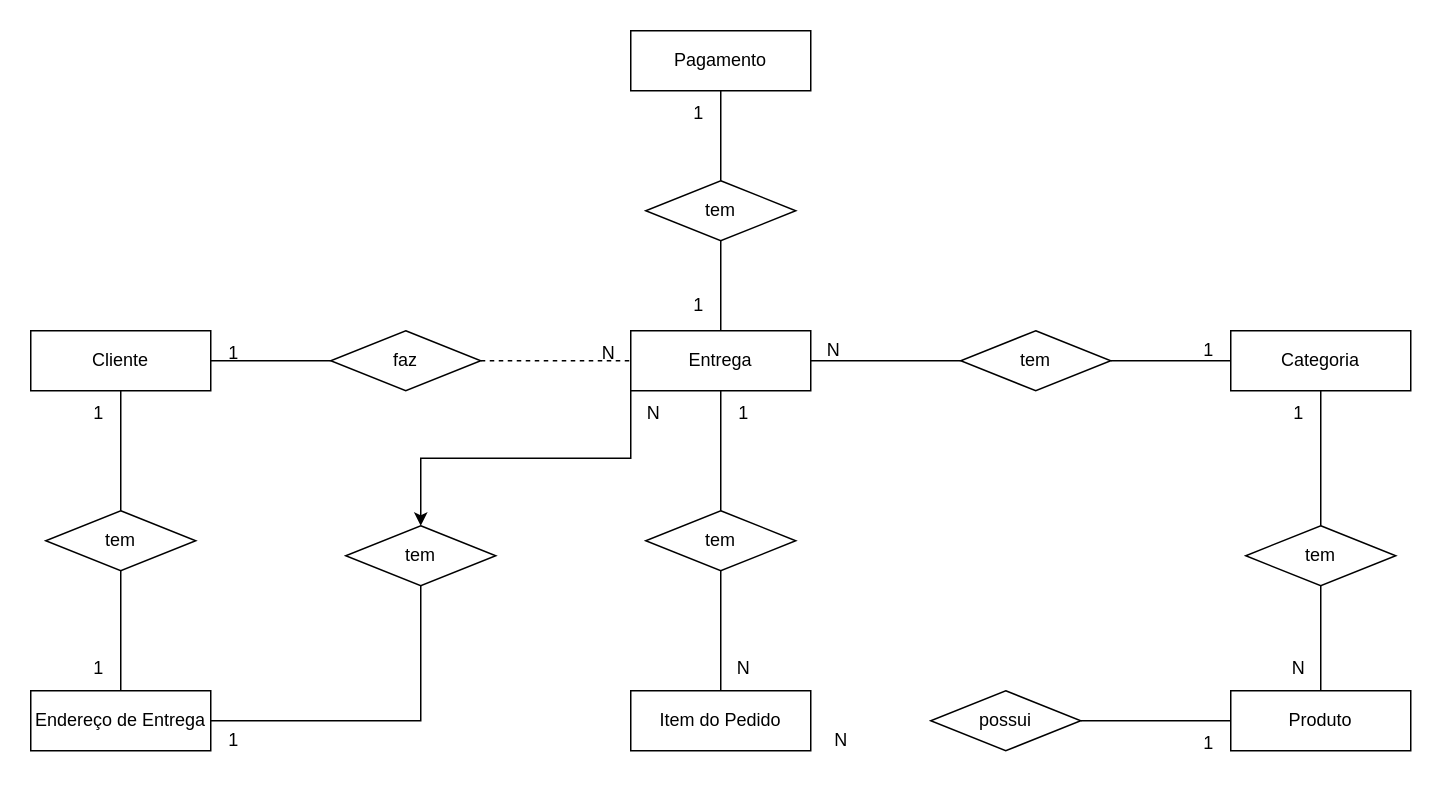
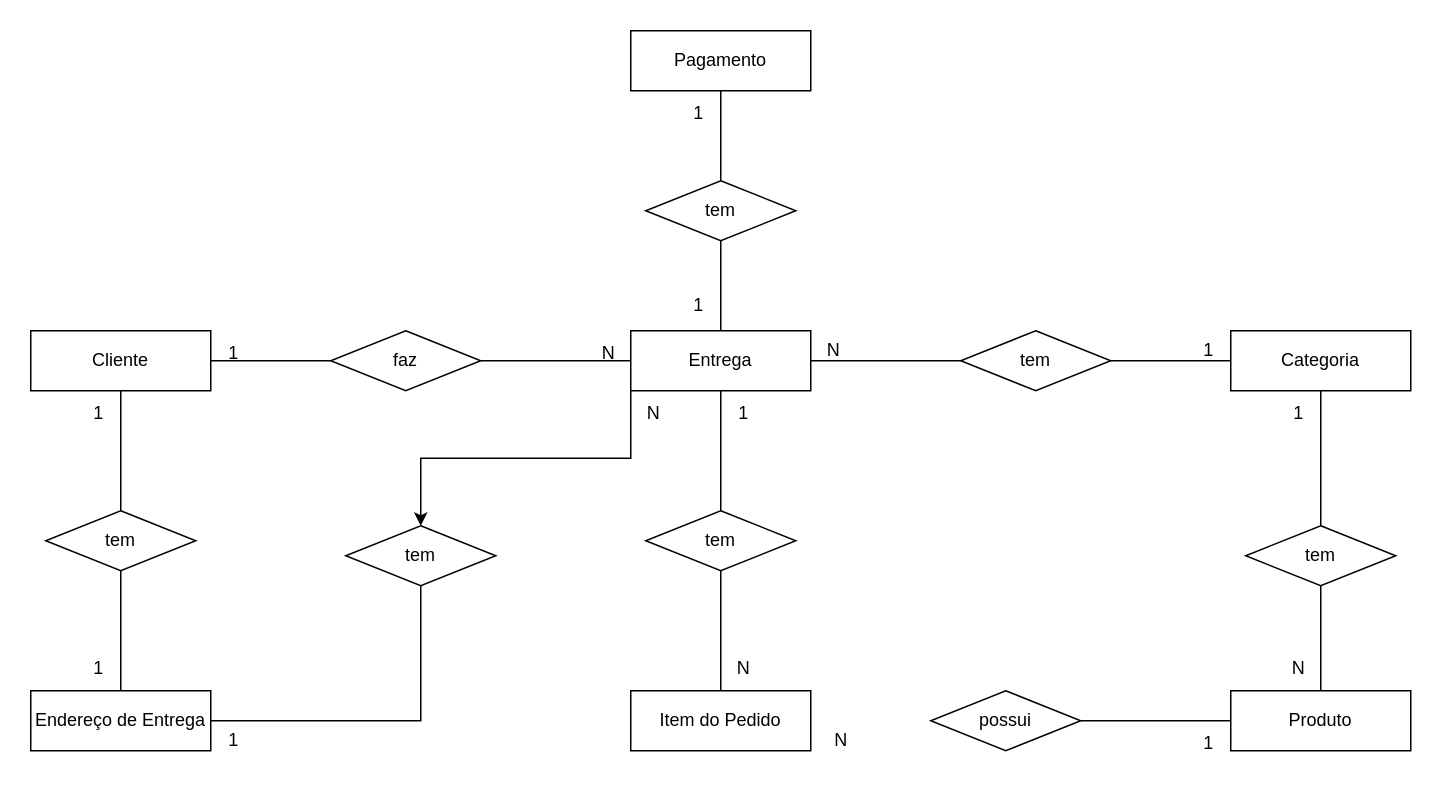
  <mxCell id="0" />
  <mxCell id="1" parent="0" />
  <mxCell id="2" style="edgeStyle=orthogonalEdgeStyle;rounded=0;orthogonalLoop=1;jettySize=auto;html=1;endArrow=none;endFill=0;" edge="1" parent="1" source="4" target="23"><mxGeometry relative="1" as="geometry" /></mxCell>
  <mxCell id="3" style="edgeStyle=orthogonalEdgeStyle;rounded=0;orthogonalLoop=1;jettySize=auto;html=1;exitX=0;exitY=1;exitDx=0;exitDy=0;entryX=0.5;entryY=0;entryDx=0;entryDy=0;" edge="1" parent="1" source="4" target="45"><mxGeometry relative="1" as="geometry" /></mxCell>
  <mxCell id="4" value="Entrega" style="whiteSpace=wrap;html=1;align=center;" vertex="1" parent="1"><mxGeometry x="420" y="220" width="120" height="40" as="geometry" /></mxCell>
  <mxCell id="5" value="Item do Pedido" style="whiteSpace=wrap;html=1;align=center;" vertex="1" parent="1"><mxGeometry x="420" y="460" width="120" height="40" as="geometry" /></mxCell>
  <mxCell id="6" style="edgeStyle=orthogonalEdgeStyle;rounded=0;orthogonalLoop=1;jettySize=auto;html=1;entryX=0.5;entryY=1;entryDx=0;entryDy=0;endArrow=none;endFill=0;" edge="1" parent="1" source="8" target="4"><mxGeometry relative="1" as="geometry" /></mxCell>
  <mxCell id="7" style="edgeStyle=orthogonalEdgeStyle;rounded=0;orthogonalLoop=1;jettySize=auto;html=1;entryX=0.5;entryY=0;entryDx=0;entryDy=0;endArrow=none;endFill=0;" edge="1" parent="1" source="8" target="5"><mxGeometry relative="1" as="geometry" /></mxCell>
  <mxCell id="8" value="tem" style="shape=rhombus;perimeter=rhombusPerimeter;whiteSpace=wrap;html=1;align=center;" vertex="1" parent="1"><mxGeometry x="430" y="340" width="100" height="40" as="geometry" /></mxCell>
  <mxCell id="9" style="edgeStyle=orthogonalEdgeStyle;rounded=0;orthogonalLoop=1;jettySize=auto;html=1;endArrow=none;endFill=0;" edge="1" parent="1" source="10" target="11"><mxGeometry relative="1" as="geometry" /></mxCell>
  <mxCell id="10" value="possui" style="shape=rhombus;perimeter=rhombusPerimeter;whiteSpace=wrap;html=1;align=center;" vertex="1" parent="1"><mxGeometry x="620" y="460" width="100" height="40" as="geometry" /></mxCell>
  <mxCell id="11" value="Produto" style="whiteSpace=wrap;html=1;align=center;" vertex="1" parent="1"><mxGeometry x="820" y="460" width="120" height="40" as="geometry" /></mxCell>
  <mxCell id="12" style="edgeStyle=orthogonalEdgeStyle;rounded=0;orthogonalLoop=1;jettySize=auto;html=1;entryX=0;entryY=0.5;entryDx=0;entryDy=0;endArrow=none;endFill=0;" edge="1" parent="1" source="14" target="16"><mxGeometry relative="1" as="geometry" /></mxCell>
  <mxCell id="13" style="edgeStyle=orthogonalEdgeStyle;rounded=0;orthogonalLoop=1;jettySize=auto;html=1;endArrow=none;endFill=0;" edge="1" parent="1" source="14" target="27"><mxGeometry relative="1" as="geometry" /></mxCell>
  <mxCell id="14" value="Cliente" style="whiteSpace=wrap;html=1;align=center;" vertex="1" parent="1"><mxGeometry x="20" y="220" width="120" height="40" as="geometry" /></mxCell>
- <mxCell id="15" style="edgeStyle=orthogonalEdgeStyle;rounded=0;orthogonalLoop=1;jettySize=auto;html=1;entryX=0;entryY=0.5;entryDx=0;entryDy=0;endArrow=none;endFill=0;dashed=1;" edge="1" parent="1" source="16" target="4"><mxGeometry relative="1" as="geometry" /></mxCell>
+ <mxCell id="15" style="edgeStyle=orthogonalEdgeStyle;rounded=0;orthogonalLoop=1;jettySize=auto;html=1;entryX=0;entryY=0.5;entryDx=0;entryDy=0;endArrow=none;endFill=0;" edge="1" parent="1" source="16" target="4"><mxGeometry relative="1" as="geometry" /></mxCell>
  <mxCell id="16" value="faz" style="shape=rhombus;perimeter=rhombusPerimeter;whiteSpace=wrap;html=1;align=center;" vertex="1" parent="1"><mxGeometry x="220" y="220" width="100" height="40" as="geometry" /></mxCell>
  <mxCell id="17" style="edgeStyle=orthogonalEdgeStyle;rounded=0;orthogonalLoop=1;jettySize=auto;html=1;entryX=0.5;entryY=0;entryDx=0;entryDy=0;endArrow=none;endFill=0;" edge="1" parent="1" source="18" target="20"><mxGeometry relative="1" as="geometry" /></mxCell>
  <mxCell id="18" value="Pagamento" style="whiteSpace=wrap;html=1;align=center;" vertex="1" parent="1"><mxGeometry x="420" y="20" width="120" height="40" as="geometry" /></mxCell>
  <mxCell id="19" style="edgeStyle=orthogonalEdgeStyle;rounded=0;orthogonalLoop=1;jettySize=auto;html=1;entryX=0.5;entryY=0;entryDx=0;entryDy=0;endArrow=none;endFill=0;" edge="1" parent="1" source="20" target="4"><mxGeometry relative="1" as="geometry" /></mxCell>
  <mxCell id="20" value="tem" style="shape=rhombus;perimeter=rhombusPerimeter;whiteSpace=wrap;html=1;align=center;" vertex="1" parent="1"><mxGeometry x="430" y="120" width="100" height="40" as="geometry" /></mxCell>
  <mxCell id="21" style="edgeStyle=orthogonalEdgeStyle;rounded=0;orthogonalLoop=1;jettySize=auto;html=1;entryX=1;entryY=0.5;entryDx=0;entryDy=0;endArrow=none;endFill=0;" edge="1" parent="1" source="22" target="23"><mxGeometry relative="1" as="geometry" /></mxCell>
  <mxCell id="22" value="Categoria" style="whiteSpace=wrap;html=1;align=center;" vertex="1" parent="1"><mxGeometry x="820" y="220" width="120" height="40" as="geometry" /></mxCell>
  <mxCell id="23" value="tem" style="shape=rhombus;perimeter=rhombusPerimeter;whiteSpace=wrap;html=1;align=center;" vertex="1" parent="1"><mxGeometry x="640" y="220" width="100" height="40" as="geometry" /></mxCell>
  <mxCell id="24" style="edgeStyle=orthogonalEdgeStyle;rounded=0;orthogonalLoop=1;jettySize=auto;html=1;entryX=0.5;entryY=1;entryDx=0;entryDy=0;endArrow=none;endFill=0;" edge="1" parent="1" source="26" target="27"><mxGeometry relative="1" as="geometry" /></mxCell>
  <mxCell id="25" style="edgeStyle=orthogonalEdgeStyle;rounded=0;orthogonalLoop=1;jettySize=auto;html=1;entryX=0.5;entryY=1;entryDx=0;entryDy=0;endArrow=none;endFill=0;" edge="1" parent="1" source="26" target="45"><mxGeometry relative="1" as="geometry" /></mxCell>
  <mxCell id="26" value="Endereço de Entrega" style="whiteSpace=wrap;html=1;align=center;" vertex="1" parent="1"><mxGeometry x="20" y="460" width="120" height="40" as="geometry" /></mxCell>
  <mxCell id="27" value="tem" style="shape=rhombus;perimeter=rhombusPerimeter;whiteSpace=wrap;html=1;align=center;" vertex="1" parent="1"><mxGeometry x="30" y="340" width="100" height="40" as="geometry" /></mxCell>
  <mxCell id="28" value="N" style="text;html=1;align=center;verticalAlign=middle;resizable=0;points=[];autosize=1;strokeColor=none;fillColor=none;" vertex="1" parent="1"><mxGeometry x="390" y="220" width="30" height="30" as="geometry" /></mxCell>
  <mxCell id="29" value="1" style="text;html=1;align=center;verticalAlign=middle;resizable=0;points=[];autosize=1;strokeColor=none;fillColor=none;" vertex="1" parent="1"><mxGeometry x="140" y="220" width="30" height="30" as="geometry" /></mxCell>
  <mxCell id="30" value="1" style="text;html=1;align=center;verticalAlign=middle;resizable=0;points=[];autosize=1;strokeColor=none;fillColor=none;" vertex="1" parent="1"><mxGeometry x="450" y="60" width="30" height="30" as="geometry" /></mxCell>
  <mxCell id="31" value="1" style="text;html=1;align=center;verticalAlign=middle;resizable=0;points=[];autosize=1;strokeColor=none;fillColor=none;" vertex="1" parent="1"><mxGeometry x="50" y="430" width="30" height="30" as="geometry" /></mxCell>
  <mxCell id="32" value="1" style="text;html=1;align=center;verticalAlign=middle;resizable=0;points=[];autosize=1;strokeColor=none;fillColor=none;" vertex="1" parent="1"><mxGeometry x="50" y="260" width="30" height="30" as="geometry" /></mxCell>
  <mxCell id="33" value="N" style="text;html=1;align=center;verticalAlign=middle;resizable=0;points=[];autosize=1;strokeColor=none;fillColor=none;" vertex="1" parent="1"><mxGeometry x="480" y="430" width="30" height="30" as="geometry" /></mxCell>
  <mxCell id="34" value="1" style="text;html=1;align=center;verticalAlign=middle;resizable=0;points=[];autosize=1;strokeColor=none;fillColor=none;" vertex="1" parent="1"><mxGeometry x="480" y="260" width="30" height="30" as="geometry" /></mxCell>
  <mxCell id="35" value="1" style="text;html=1;align=center;verticalAlign=middle;resizable=0;points=[];autosize=1;strokeColor=none;fillColor=none;" vertex="1" parent="1"><mxGeometry x="790" y="218" width="30" height="30" as="geometry" /></mxCell>
  <mxCell id="36" value="N" style="text;html=1;align=center;verticalAlign=middle;resizable=0;points=[];autosize=1;strokeColor=none;fillColor=none;" vertex="1" parent="1"><mxGeometry x="540" y="218" width="30" height="30" as="geometry" /></mxCell>
  <mxCell id="37" value="1" style="text;html=1;align=center;verticalAlign=middle;resizable=0;points=[];autosize=1;strokeColor=none;fillColor=none;" vertex="1" parent="1"><mxGeometry x="450" y="188" width="30" height="30" as="geometry" /></mxCell>
  <mxCell id="38" style="edgeStyle=orthogonalEdgeStyle;rounded=0;orthogonalLoop=1;jettySize=auto;html=1;entryX=0.5;entryY=1;entryDx=0;entryDy=0;endArrow=none;endFill=0;" edge="1" parent="1" source="40" target="22"><mxGeometry relative="1" as="geometry" /></mxCell>
  <mxCell id="39" style="edgeStyle=orthogonalEdgeStyle;rounded=0;orthogonalLoop=1;jettySize=auto;html=1;entryX=0.5;entryY=0;entryDx=0;entryDy=0;endArrow=none;endFill=0;" edge="1" parent="1" source="40" target="11"><mxGeometry relative="1" as="geometry" /></mxCell>
  <mxCell id="40" value="tem" style="shape=rhombus;perimeter=rhombusPerimeter;whiteSpace=wrap;html=1;align=center;" vertex="1" parent="1"><mxGeometry x="830" y="350" width="100" height="40" as="geometry" /></mxCell>
  <mxCell id="41" value="1" style="text;html=1;align=center;verticalAlign=middle;resizable=0;points=[];autosize=1;strokeColor=none;fillColor=none;" vertex="1" parent="1"><mxGeometry x="790" y="480" width="30" height="30" as="geometry" /></mxCell>
  <mxCell id="42" value="N" style="text;html=1;align=center;verticalAlign=middle;resizable=0;points=[];autosize=1;strokeColor=none;fillColor=none;" vertex="1" parent="1"><mxGeometry x="545" y="478" width="30" height="30" as="geometry" /></mxCell>
  <mxCell id="43" value="1" style="text;html=1;align=center;verticalAlign=middle;resizable=0;points=[];autosize=1;strokeColor=none;fillColor=none;" vertex="1" parent="1"><mxGeometry x="850" y="260" width="30" height="30" as="geometry" /></mxCell>
  <mxCell id="44" value="N" style="text;html=1;align=center;verticalAlign=middle;resizable=0;points=[];autosize=1;strokeColor=none;fillColor=none;" vertex="1" parent="1"><mxGeometry x="850" y="430" width="30" height="30" as="geometry" /></mxCell>
  <mxCell id="45" value="tem" style="shape=rhombus;perimeter=rhombusPerimeter;whiteSpace=wrap;html=1;align=center;" vertex="1" parent="1"><mxGeometry x="230" y="350" width="100" height="40" as="geometry" /></mxCell>
  <mxCell id="46" value="1" style="text;html=1;align=center;verticalAlign=middle;resizable=0;points=[];autosize=1;strokeColor=none;fillColor=none;" vertex="1" parent="1"><mxGeometry x="140" y="478" width="30" height="30" as="geometry" /></mxCell>
  <mxCell id="47" value="N" style="text;html=1;align=center;verticalAlign=middle;resizable=0;points=[];autosize=1;strokeColor=none;fillColor=none;" vertex="1" parent="1"><mxGeometry x="420" y="260" width="30" height="30" as="geometry" /></mxCell>
